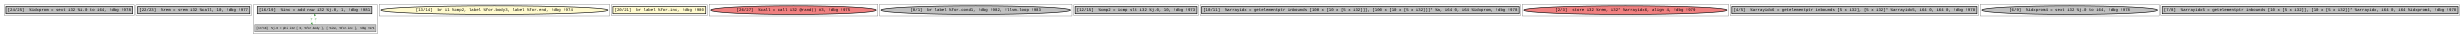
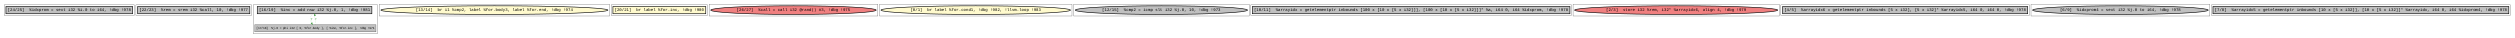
  digraph {
    fontname="Liberation Mono"
    node [fillcolor=grey fontname="Liberation Mono" fontsize=20 penwidth=3.0 shape=rectangle style=filled]
    edge [color=forestgreen fontcolor=forestgreen fontname="Liberation Mono" style=dotted]
    n1 [label="[24/25]  %idxprom = sext i32 %i.0 to i64, !dbg !978"]
    n2 [label="[22/23]  %rem = srem i32 %call, 10, !dbg !977"]
    n3 [label="[16/19]  %inc = add nsw i32 %j.0, 1, !dbg !981"]
    n4 [label="[17/18]  %j.0 = phi i32 [ 0, %for.body ], [ %inc, %for.inc ], !dbg !971" fontsize="" penwidth=""]
    n5 [fillcolor=lemonchiffon label="[13/14]  br i1 %cmp2, label %for.body3, label %for.end, !dbg !974" shape=ellipse]
    n6 [fillcolor=lemonchiffon label="[20/21]  br label %for.inc, !dbg !980" shape=box]
    n7 [fillcolor=lightcoral label="[26/27]  %call = call i32 @rand() #3, !dbg !975" shape=ellipse]
-   n8 [label="[0/1]  br label %for.cond1, !dbg !982, !llvm.loop !983" shape=ellipse]
-   n9 [label="[12/15]  %cmp2 = icmp slt i32 %j.0, 10, !dbg !973"]
+   n8 [fillcolor=lemonchiffon label="[0/1]  br label %for.cond1, !dbg !982, !llvm.loop !983" shape=ellipse]
+   n9 [label="[12/15]  %cmp2 = icmp slt i32 %j.0, 10, !dbg !973" shape=ellipse]
    n10 [label="[10/11]  %arrayidx = getelementptr inbounds [100 x [10 x [5 x i32]]], [100 x [10 x [5 x i32]]]* %a, i64 0, i64 %idxprom, !dbg !978"]
    n11 [fillcolor=lightcoral label="[2/3]  store i32 %rem, i32* %arrayidx6, align 4, !dbg !979" shape=ellipse]
    n12 [label="[4/5]  %arrayidx6 = getelementptr inbounds [5 x i32], [5 x i32]* %arrayidx5, i64 0, i64 0, !dbg !978"]
    n13 [label="[6/9]  %idxprom4 = sext i32 %j.0 to i64, !dbg !978" shape=ellipse]
    n14 [label="[7/8]  %arrayidx5 = getelementptr inbounds [10 x [5 x i32]], [10 x [5 x i32]]* %arrayidx, i64 0, i64 %idxprom4, !dbg !978"]
    subgraph cluster_1 {
      n1
    }
    subgraph cluster_2 {
      n2
    }
    subgraph cluster_3 {
      n3
      n4
    }
    subgraph cluster_4 {
      n5
    }
    subgraph cluster_5 {
      n6
    }
    subgraph cluster_6 {
      n7
    }
    subgraph cluster_7 {
      n8
    }
    subgraph cluster_8 {
      n9
    }
    subgraph cluster_9 {
      n10
    }
    subgraph cluster_10 {
      n11
    }
    subgraph cluster_11 {
      n12
    }
    subgraph cluster_12 {
      n13
    }
    subgraph cluster_13 {
      n14
    }
    n3 -> n4 [label=T]
    n4 -> n3 [label=T]
  }
